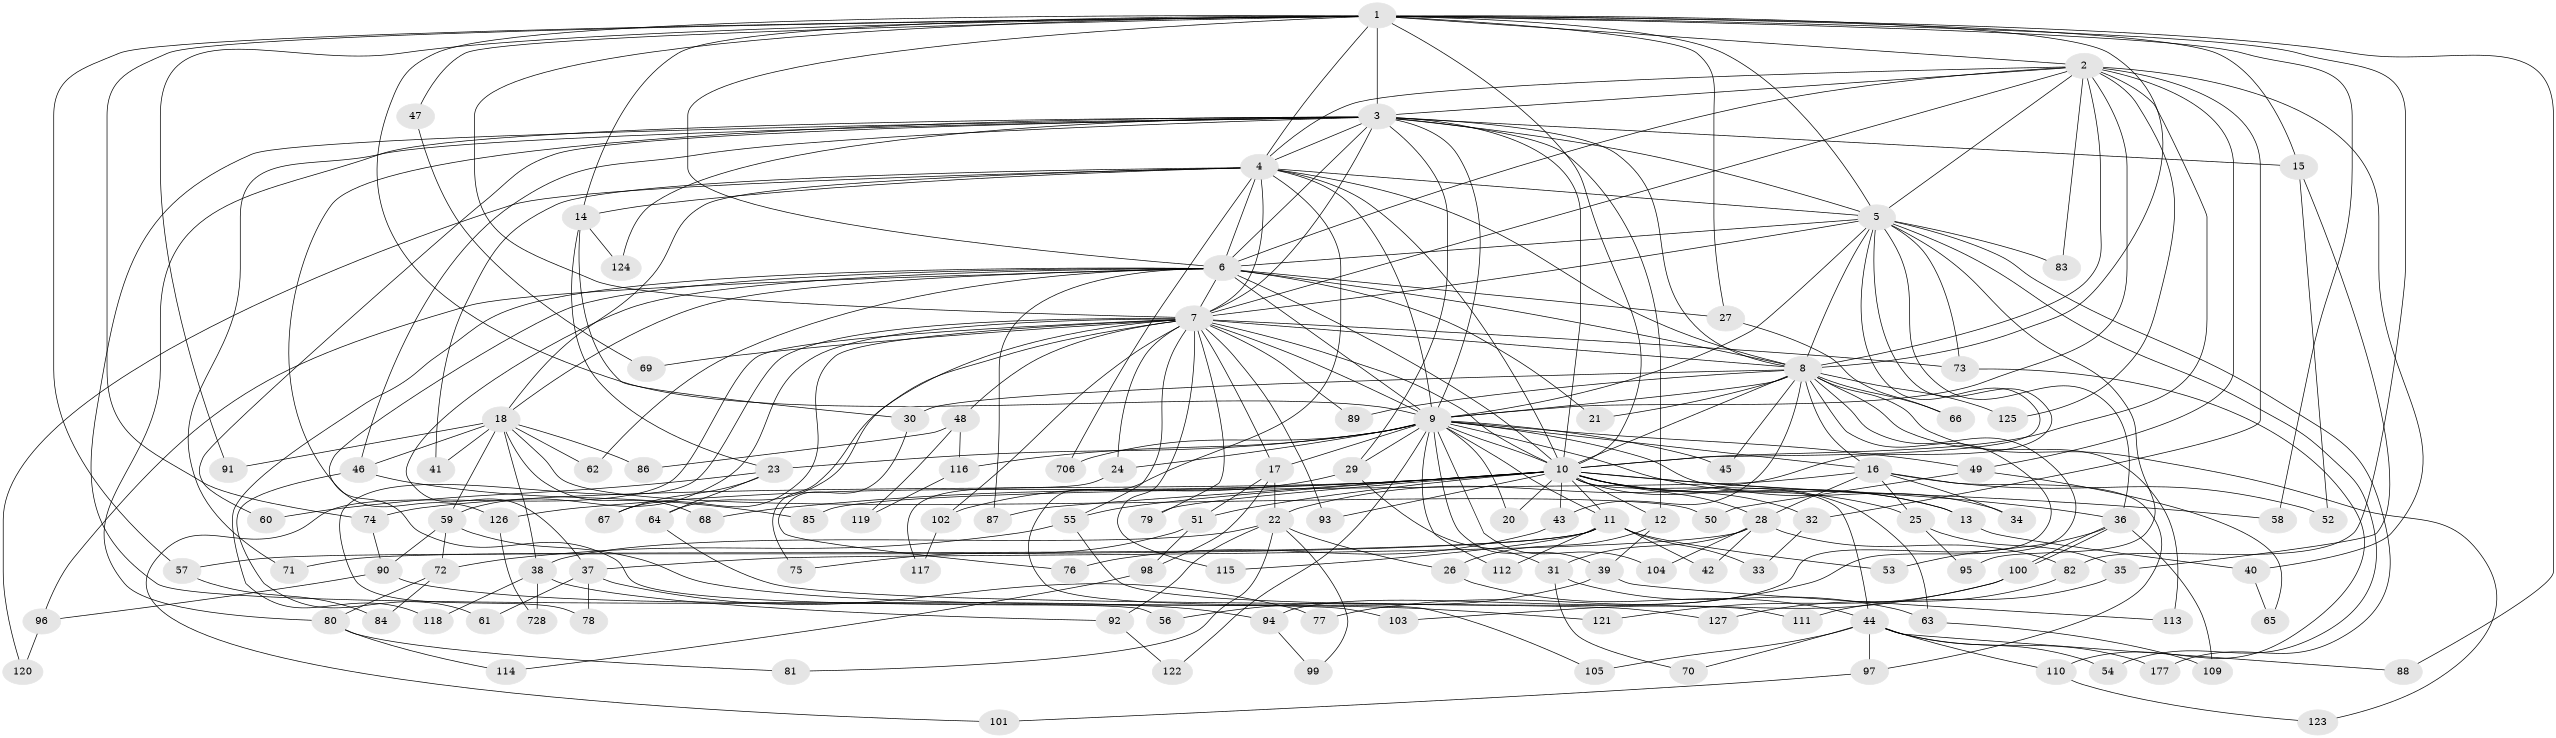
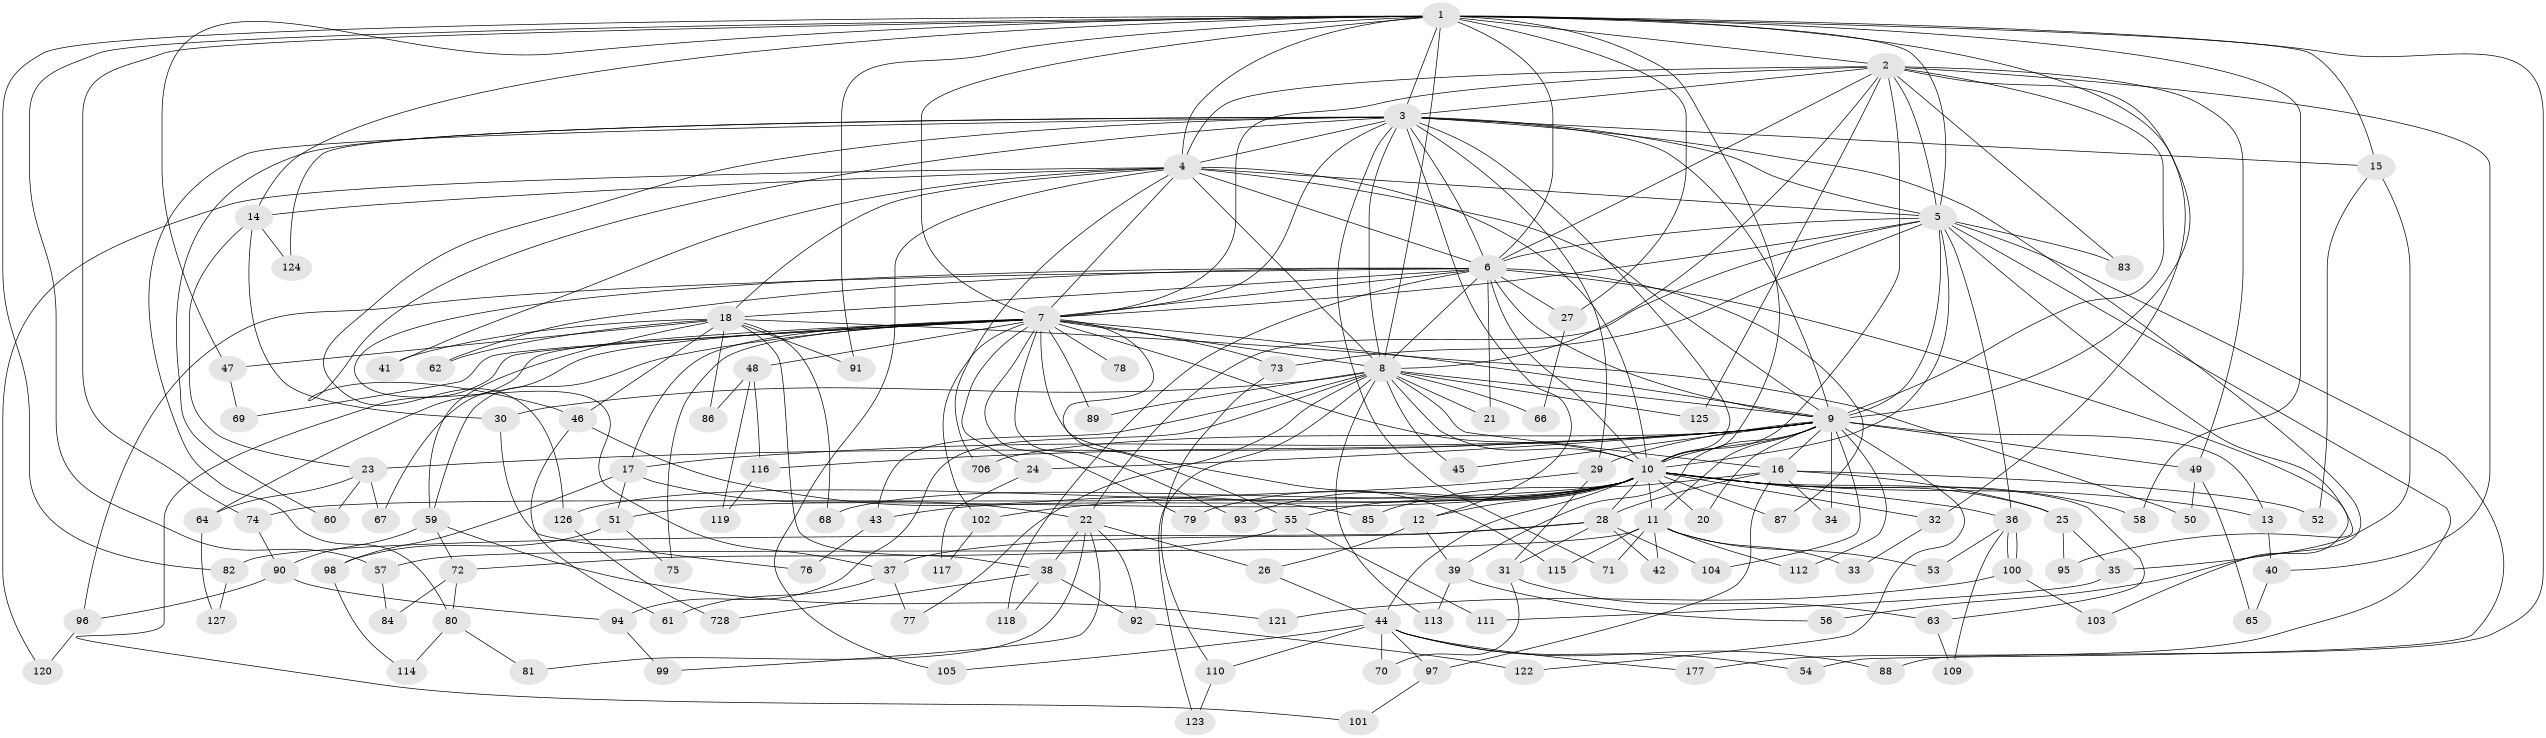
  graph {
    node [color=gray90 style=filled]
    1
    2
    3
    4
    5
    6
    7
    8
    9
    10
    14
    15
    27
    47
    57
    58
    74
    82
    88
    91
    32
    40
    49
    83
    125
    12
    29
    46
    56
    60
    71
    80
    124
    126
    18
    41
    105
    n38 [label=706]
    120
    22
    36
    54
    73
    95
    n45 [label=177]
    21
    37
    62
    87
    96
    103
    118
    17
    24
    48
    55
    59
    64
    67
    69
    75
    78
    79
    89
    93
    101
    102
    115
    16
    30
    43
    45
    66
    77
    94
    113
    123
    11
    13
    20
    23
    34
    39
    104
    112
    116
    122
    25
    28
    44
    51
    63
    68
    35
    52
    84
    90
    127
    33
    65
    50
    26
    31
    85
    61
    81
    114
    n108 [label=728]
    38
    86
    92
    99
    53
    100
    109
    110
    98
    117
    119
    111
    72
    121
    97
    76
    42
    70
    1 -- 2
    1 -- 3
    1 -- 4
    1 -- 5
    1 -- 6
    1 -- 7
    1 -- 8
    1 -- 9
    1 -- 10
    1 -- 14
    1 -- 15
    1 -- 27
    1 -- 47
    1 -- 57
    1 -- 58
    1 -- 74
    1 -- 82
    1 -- 88
    1 -- 91
    2 -- 3
    2 -- 4
    2 -- 5
    2 -- 6
    2 -- 7
    2 -- 8
    2 -- 9
    2 -- 10
    2 -- 32
    2 -- 40
    2 -- 49
    2 -- 83
    2 -- 125
    3 -- 4
    3 -- 5
    3 -- 6
    3 -- 7
    3 -- 8
    3 -- 9
    3 -- 10
    3 -- 15
    3 -- 12
    3 -- 29
    3 -- 46
    3 -- 56
    3 -- 60
    3 -- 71
    3 -- 80
    3 -- 124
    3 -- 126
    4 -- 5
    4 -- 6
    4 -- 7
    4 -- 8
    4 -- 9
    4 -- 10
    4 -- 14
    4 -- 18
    4 -- 41
    4 -- 105
    4 -- n38
    4 -- 120
    5 -- 6
    5 -- 7
-   5 -- 8
    5 -- 9
    5 -- 10
    5 -- 83
    5 -- 22
    5 -- 36
    5 -- 54
    5 -- 73
    5 -- 95
    5 -- n45
    6 -- 7
    6 -- 8
    6 -- 9
    6 -- 10
    6 -- 27
    6 -- 18
    6 -- 21
    6 -- 37
    6 -- 62
    6 -- 87
    6 -- 96
    6 -- 103
    6 -- 118
    7 -- 8
    7 -- 9
    7 -- 10
    7 -- 73
    7 -- 17
    7 -- 24
    7 -- 48
    7 -- 55
    7 -- 59
    7 -- 64
    7 -- 67
    7 -- 69
    7 -- 75
    7 -- 78
    7 -- 79
    7 -- 89
    7 -- 93
    7 -- 101
    7 -- 102
    7 -- 115
    8 -- 9
    8 -- 10
    8 -- 125
    8 -- 21
    8 -- 89
    8 -- 16
    8 -- 30
    8 -- 43
    8 -- 45
    8 -- 66
    8 -- 77
    8 -- 94
    8 -- 113
    8 -- 123
    9 -- 10
    9 -- 49
    9 -- 29
    9 -- n38
    9 -- 17
    9 -- 24
    9 -- 16
    9 -- 45
    9 -- 11
    9 -- 13
    9 -- 20
    9 -- 23
    9 -- 34
    9 -- 39
    9 -- 104
    9 -- 112
    9 -- 116
    9 -- 122
    10 -- 58
    10 -- 74
    10 -- 32
    10 -- 12
    10 -- 126
    10 -- 36
    10 -- 87
    10 -- 55
    10 -- 79
    10 -- 93
    10 -- 43
    10 -- 11
    10 -- 13
    10 -- 20
    10 -- 25
    10 -- 28
    10 -- 44
    10 -- 51
    10 -- 63
    10 -- 68
    14 -- 124
    14 -- 30
    14 -- 23
    15 -- 35
    15 -- 52
    27 -- 66
    47 -- 69
    57 -- 84
    74 -- 90
    82 -- 127
    32 -- 33
    40 -- 65
    49 -- 65
    49 -- 50
    12 -- 39
    12 -- 26
    29 -- 102
    29 -- 31
    46 -- 85
    46 -- 61
    80 -- 81
    80 -- 114
    126 -- n108
+   18 -- 47
    18 -- 91
    18 -- 46
    18 -- 41
    18 -- 62
    18 -- 59
    18 -- 68
    18 -- 50
    18 -- 38
    18 -- 86
    22 -- 26
    22 -- 81
    22 -- 38
    22 -- 92
    22 -- 99
    36 -- 53
    36 -- 100
    36 -- 100
    36 -- 109
    73 -- 110
-   37 -- 78
    37 -- 77
    37 -- 61
    96 -- 120
    17 -- 22
    17 -- 51
    17 -- 98
    24 -- 117
    48 -- 116
    48 -- 86
    48 -- 119
    55 -- 111
    55 -- 72
    59 -- 90
    59 -- 72
    59 -- 121
    64 -- 127
    102 -- 117
    16 -- 34
    16 -- 25
    16 -- 28
    16 -- 52
    16 -- 85
    16 -- 97
    30 -- 76
    43 -- 76
    94 -- 99
    11 -- 57
    11 -- 71
    11 -- 115
    11 -- 112
    11 -- 33
    11 -- 53
    11 -- 42
    13 -- 40
    23 -- 60
    23 -- 64
    23 -- 67
    39 -- 56
    39 -- 113
    116 -- 119
    25 -- 95
    25 -- 35
    28 -- 82
    28 -- 37
    28 -- 104
    28 -- 31
    28 -- 42
    44 -- 88
    44 -- 105
    44 -- 54
    44 -- n45
    44 -- 110
    44 -- 97
    44 -- 70
    51 -- 75
    51 -- 98
    63 -- 109
    35 -- 111
    90 -- 96
    90 -- 94
    26 -- 44
    31 -- 63
    31 -- 70
    38 -- 118
    38 -- n108
    38 -- 92
    92 -- 122
    100 -- 103
    100 -- 121
    110 -- 123
    98 -- 114
    72 -- 80
    72 -- 84
    97 -- 101
  }
